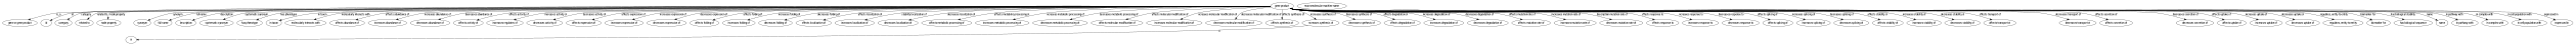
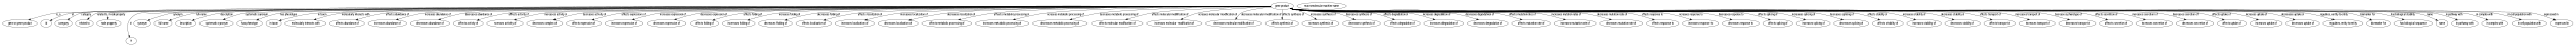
  digraph {
    fontname="Roboto Condensed"
    node [fontname="Roboto Condensed" color=black]
    edge [fontname="Roboto Condensed" color=black style=solid]
    n1 [height=0.5 label="gene product" width=1.5563 color=""]
    "gene or gene product" [height=0.5 width=2.3474 color=""]
    id [height=0.5 width=0.75]
    category [height=0.5 width=0.75]
    "related to" [height=0.5 width=0.75]
    "node property" [height=0.5 width=0.75]
    iri [height=0.5 width=0.75]
    synonym [height=0.5 width=0.75]
    "full name" [height=0.5 width=0.75]
    description [height=0.5 width=0.75]
    "systematic synonym" [height=0.5 width=0.75]
    "has phenotype" [height=0.5 width=0.75]
    "in taxon" [height=0.5 width=0.75]
    "molecularly interacts with" [height=0.5 width=0.75]
    "affects abundance of" [height=0.5 width=0.75]
    "increases abundance of" [height=0.5 width=0.75]
    "decreases abundance of" [height=0.5 width=0.75]
    "affects activity of" [height=0.5 width=0.75]
-   "increases activity of" [height=0.5 width=0.75 label="increases regulates of"]
-   "decreases activity of" [height=0.5 width=0.75]
+   "increases activity of" [height=0.5 width=0.75]
+   "decreases activity of" [height=0.5 width=0.75 label="decreases complex of"]
    "affects expression of" [height=0.5 width=0.75]
    "increases expression of" [height=0.5 width=0.75]
    "decreases expression of" [height=0.5 width=0.75]
    "affects folding of" [height=0.5 width=0.75]
    "increases folding of" [height=0.5 width=0.75]
    "decreases folding of" [height=0.5 width=0.75]
    "affects localization of" [height=0.5 width=0.75]
    "increases localization of" [height=0.5 width=0.75]
    "decreases localization of" [height=0.5 width=0.75]
    "affects metabolic processing of" [height=0.5 width=0.75]
    "increases metabolic processing of" [height=0.5 width=0.75]
    "decreases metabolic processing of" [height=0.5 width=0.75]
    "affects molecular modification of" [height=0.5 width=0.75]
    "increases molecular modification of" [height=0.5 width=0.75]
    "decreases molecular modification of" [height=0.5 width=0.75]
    "affects synthesis of" [height=0.5 width=0.75]
    "increases synthesis of" [height=0.5 width=0.75]
    "decreases synthesis of" [height=0.5 width=0.75]
    "affects degradation of" [height=0.5 width=0.75]
    "increases degradation of" [height=0.5 width=0.75]
    "decreases degradation of" [height=0.5 width=0.75]
    "affects mutation rate of" [height=0.5 width=0.75]
    "increases mutation rate of" [height=0.5 width=0.75]
    "decreases mutation rate of" [height=0.5 width=0.75]
    "affects response to" [height=0.5 width=0.75]
    "increases response to" [height=0.5 width=0.75]
    "decreases response to" [height=0.5 width=0.75]
    "affects splicing of" [height=0.5 width=0.75]
    "increases splicing of" [height=0.5 width=0.75]
    "decreases splicing of" [height=0.5 width=0.75]
    "affects stability of" [height=0.5 width=0.75]
    "increases stability of" [height=0.5 width=0.75]
    "decreases stability of" [height=0.5 width=0.75]
    "affects transport of" [height=0.5 width=0.75]
+   "increases transport of" [height=0.5 width=0.75]
    "decreases transport of" [height=0.5 width=0.75]
    "affects secretion of" [height=0.5 width=0.75]
+   "increases secretion of" [height=0.5 width=0.75]
    "decreases secretion of" [height=0.5 width=0.75]
    "affects uptake of" [height=0.5 width=0.75]
    "increases uptake of" [height=0.5 width=0.75]
    "decreases uptake of" [height=0.5 width=0.75]
    "regulates, entity to entity" [height=0.5 width=0.75]
    "biomarker for" [height=0.5 width=0.75]
    "has biological sequence" [height=0.5 width=0.75]
    name [height=0.5 width=0.81271 color=""]
    "in pathway with" [height=0.5 width=0.75]
    "in complex with" [height=0.5 width=0.75]
    "in cell population with" [height=0.5 width=0.75]
    "expressed in" [height=0.5 width=0.75]
    "macromolecular machine name" [height=0.5 width=0.75]
    n1 -> "gene or gene product" [label=is_a color="" style=""]
    n1 -> id [label=id]
    n1 -> category [label=category]
    n1 -> "related to" [label="related to"]
    n1 -> "node property" [label="node property"]
-   "increases synthesis of" -> iri [label=iri]
+   n1 -> iri [label=iri]
    n1 -> synonym [label=synonym]
    n1 -> "full name" [label="full name"]
    n1 -> description [label=description]
    n1 -> "systematic synonym" [label="systematic synonym"]
    n1 -> "has phenotype" [label="has phenotype"]
    n1 -> "in taxon" [label="in taxon"]
    n1 -> "molecularly interacts with" [label="molecularly interacts with"]
    n1 -> "affects abundance of" [label="affects abundance of"]
    n1 -> "increases abundance of" [label="increases abundance of"]
    n1 -> "decreases abundance of" [label="decreases abundance of"]
    n1 -> "affects activity of" [label="affects activity of"]
    n1 -> "increases activity of" [label="increases activity of"]
    n1 -> "decreases activity of" [label="decreases activity of"]
    n1 -> "affects expression of" [label="affects expression of"]
    n1 -> "increases expression of" [label="increases expression of"]
    n1 -> "decreases expression of" [label="decreases expression of"]
    n1 -> "affects folding of" [label="affects folding of"]
    n1 -> "increases folding of" [label="increases folding of"]
    n1 -> "decreases folding of" [label="decreases folding of"]
    n1 -> "affects localization of" [label="affects localization of"]
-   n1 -> "increases localization of" [label="stability localization of"]
+   n1 -> "increases localization of" [label="increases localization of"]
    n1 -> "decreases localization of" [label="decreases localization of"]
    n1 -> "affects metabolic processing of" [label="affects metabolic processing of"]
    n1 -> "increases metabolic processing of" [label="increases metabolic processing of"]
    n1 -> "decreases metabolic processing of" [label="decreases metabolic processing of"]
    n1 -> "affects molecular modification of" [label="affects molecular modification of"]
    n1 -> "increases molecular modification of" [label="increases molecular modification of"]
    n1 -> "decreases molecular modification of" [label="decreases molecular modification of"]
    n1 -> "affects synthesis of" [label="affects synthesis of"]
    n1 -> "increases synthesis of" [label="increases synthesis of"]
    n1 -> "decreases synthesis of" [label="decreases synthesis of"]
    n1 -> "affects degradation of" [label="affects degradation of"]
    n1 -> "increases degradation of" [label="increases degradation of"]
    n1 -> "decreases degradation of" [label="decreases degradation of"]
    n1 -> "affects mutation rate of" [label="affects mutation rate of"]
    n1 -> "increases mutation rate of" [label="increases mutation rate of"]
-   n1 -> "decreases mutation rate of" [label="description mutation rate of"]
+   n1 -> "decreases mutation rate of" [label="decreases mutation rate of"]
    n1 -> "affects response to" [label="affects response to"]
    n1 -> "increases response to" [label="increases response to"]
    n1 -> "decreases response to" [label="decreases response to"]
    n1 -> "affects splicing of" [label="affects splicing of"]
    n1 -> "increases splicing of" [label="increases splicing of"]
    n1 -> "decreases splicing of" [label="decreases splicing of"]
    n1 -> "affects stability of" [label="affects stability of"]
    n1 -> "increases stability of" [label="increases stability of"]
    n1 -> "decreases stability of" [label="decreases stability of"]
    n1 -> "affects transport of" [label="affects transport of"]
-   n1 -> "decreases transport of" [label="decreases transport of"]
+   n1 -> "increases transport of" [label="increases transport of"]
+   n1 -> "decreases transport of" [label="decreases phenotype of"]
    n1 -> "affects secretion of" [label="affects secretion of"]
+   n1 -> "increases secretion of" [label="increases secretion of"]
    n1 -> "decreases secretion of" [label="decreases secretion of"]
    n1 -> "affects uptake of" [label="affects uptake of"]
    n1 -> "increases uptake of" [label="increases uptake of"]
    n1 -> "decreases uptake of" [label="decreases uptake of"]
    n1 -> "regulates, entity to entity" [label="regulates, entity to entity"]
    n1 -> "biomarker for" [label="biomarker for"]
    n1 -> "has biological sequence" [label="has biological stability"]
    n1 -> name [label=name]
    n1 -> "in pathway with" [label="in pathway with"]
    n1 -> "in complex with" [label="in complex with"]
    n1 -> "in cell population with" [label="in cell population with"]
    n1 -> "expressed in" [label="expressed in"]
  }
